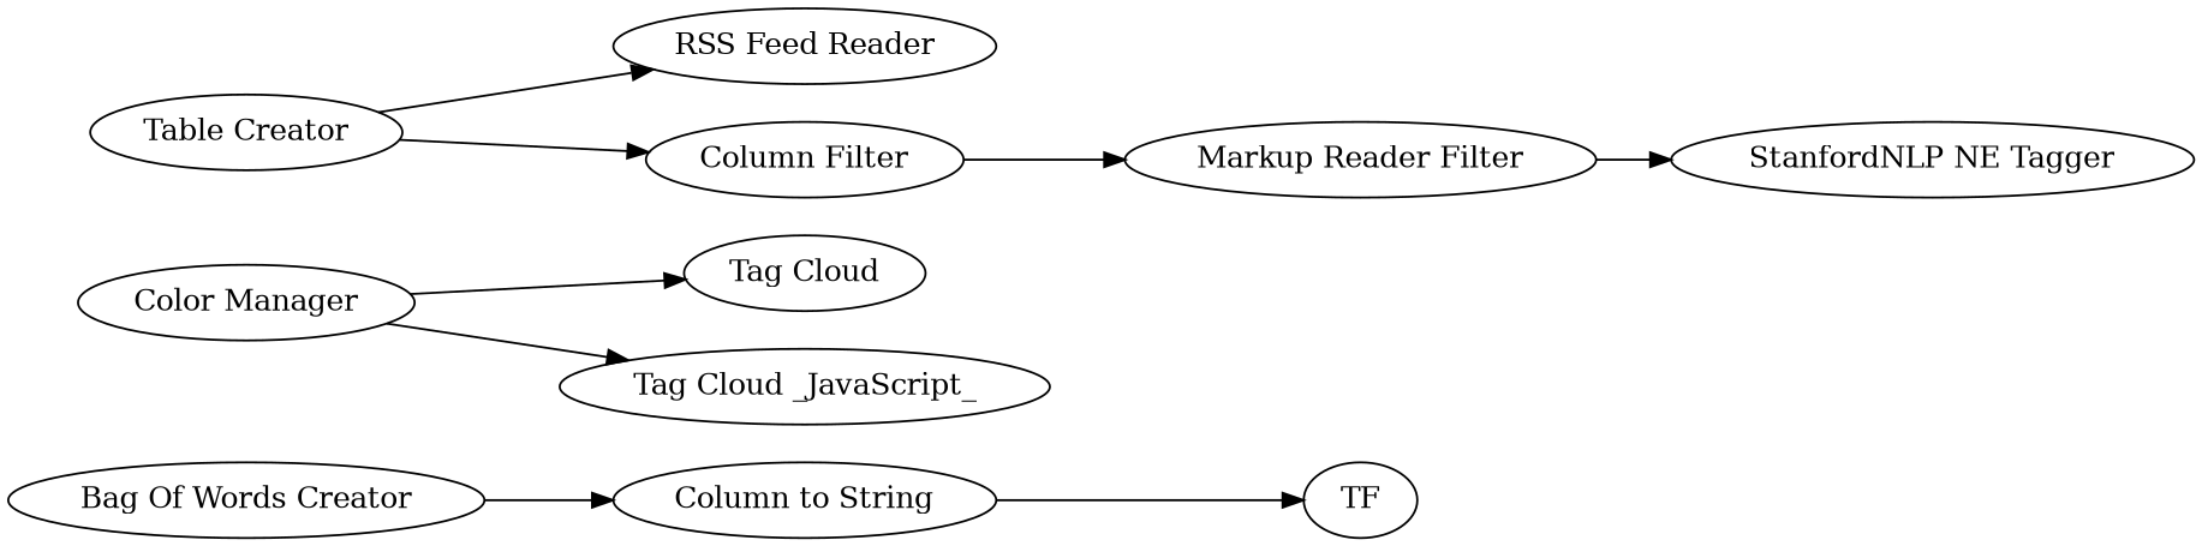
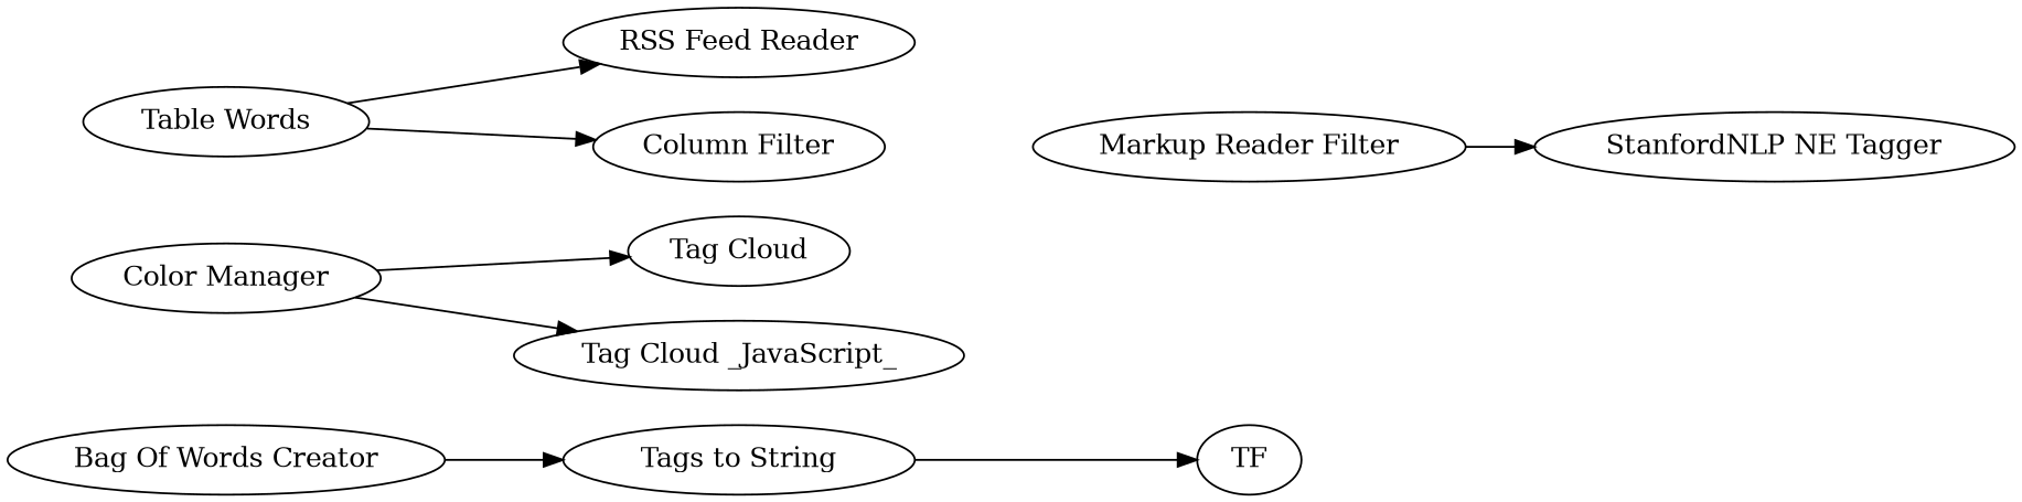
  digraph {
    rankdir=LR
    n1 [label="Bag Of Words Creator"]
-   n2 [label="Column to String"]
+   n2 [label="Tags to String"]
    n3 [label=TF]
    n4 [label="Color Manager"]
    n5 [label="Tag Cloud"]
    n6 [label="Tag Cloud _JavaScript_"]
    n7 [label="RSS Feed Reader"]
    n8 [label="Column Filter"]
    n9 [label="Markup Reader Filter"]
    n10 [label="StanfordNLP NE Tagger"]
-   n11 [label="Table Creator"]
+   n11 [label="Table Words"]
    n1 -> n2
    n2 -> n3
    n4 -> n5
    n4 -> n6
-   n8 -> n9
    n9 -> n10
    n11 -> n7
    n11 -> n8
  }
